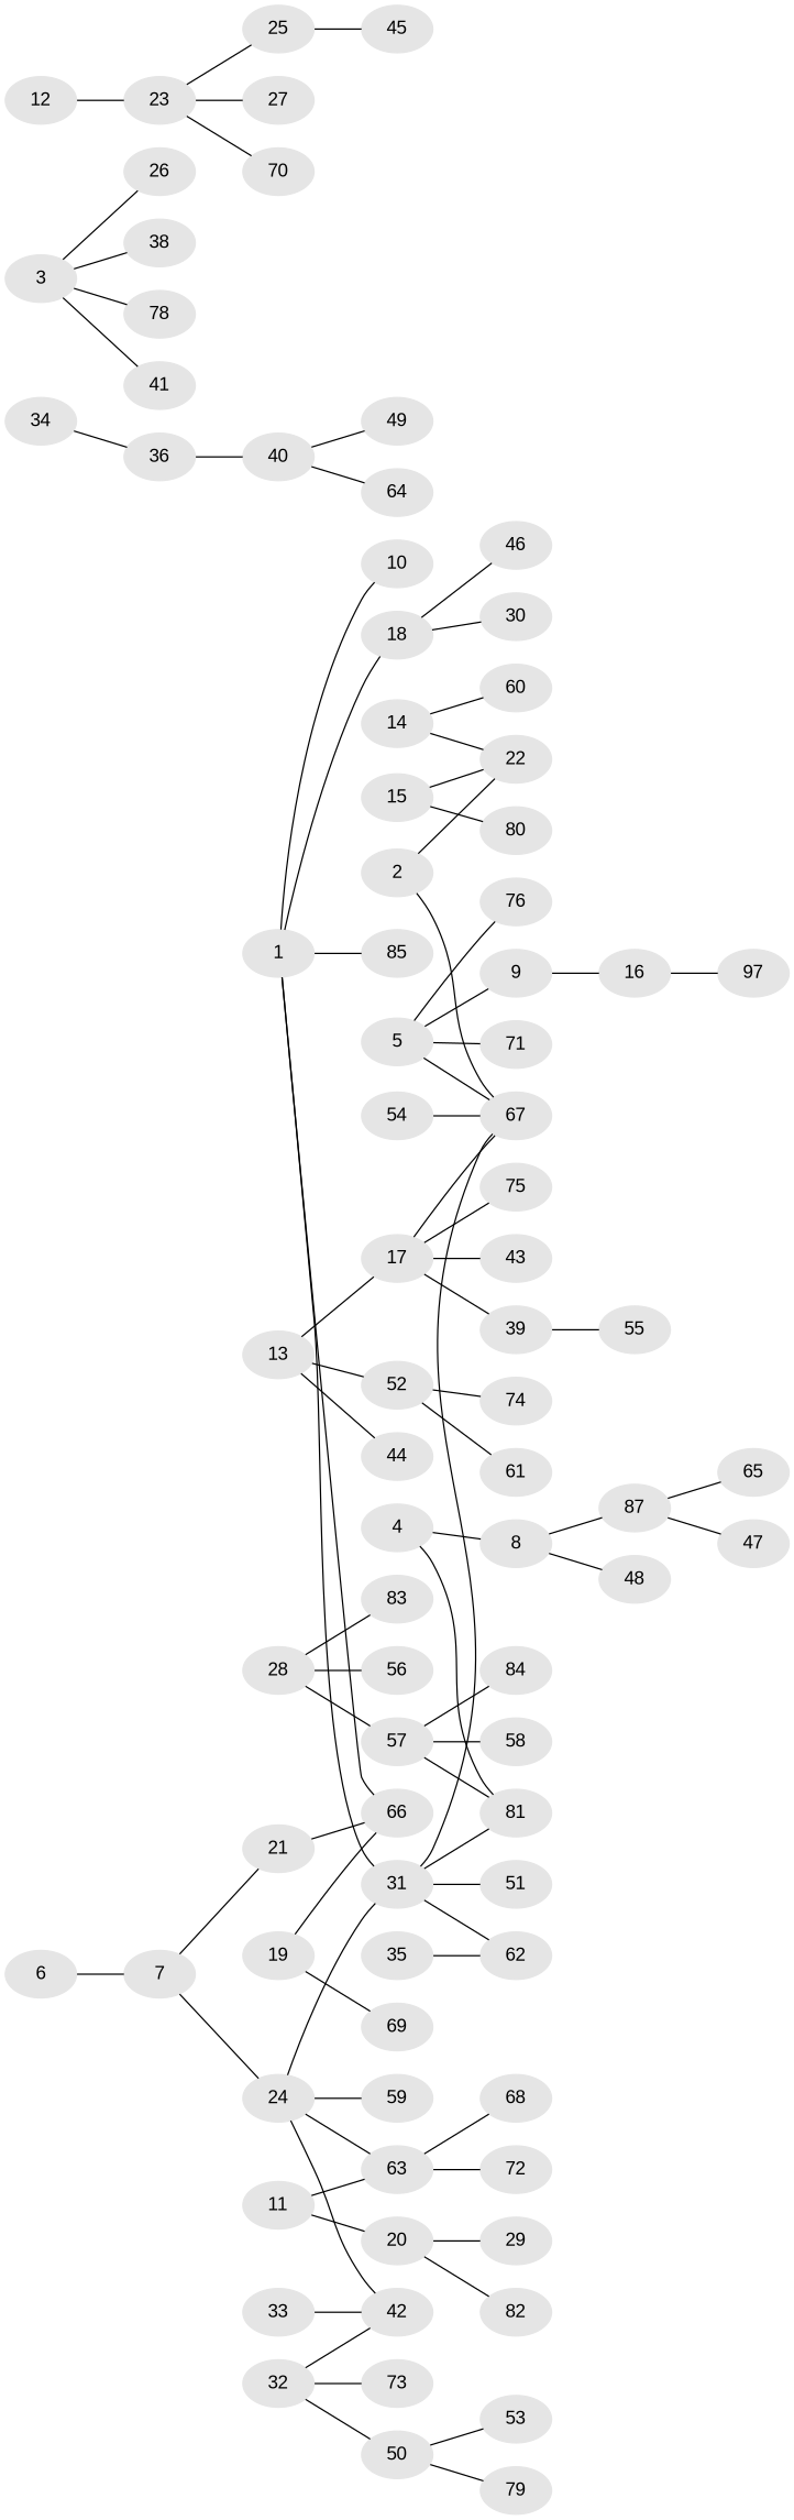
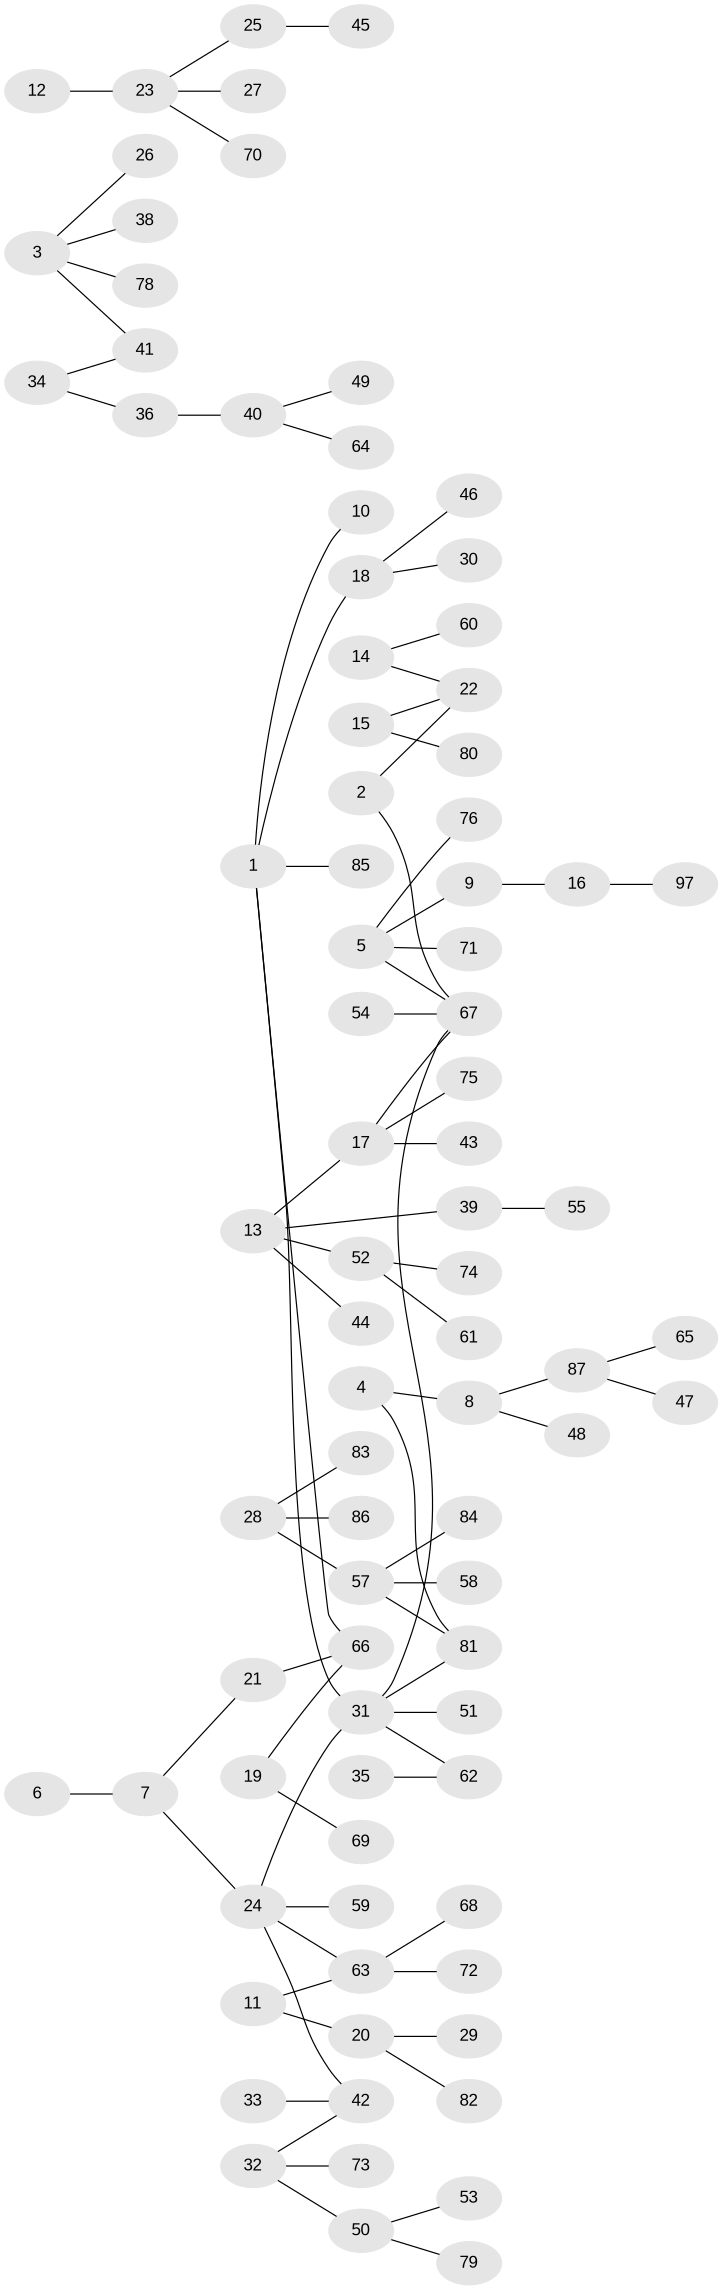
  graph {
    fontname="Liberation Sans"
    rankdir=LR
    node [color=gray90 fontname="Liberation Sans" style=filled]
    edge [fontname="Liberation Sans" weight=1.0]
    1
    10
    18
    31
    66
    85
    30
    46
    67
    81
    51
    62
    2
    22
    3
    26
    38
    41
    78
    4
    8
    n22 [label=87]
    48
    5
    9
    71
    76
    16
    6
    7
    21
    24
    63
    42
    59
    47
    65
    n38 [label=97]
    11
    20
    29
    82
    68
    72
    12
    23
    25
    27
    70
    13
    17
    39
    44
    52
    43
    75
    55
    61
    74
    14
    60
    15
    80
    19
    69
    45
    28
-   56
+   56 [label=86]
    57
    83
    58
    84
    32
    50
    73
    53
    79
    33
    34
    36
    40
    35
    49
    64
    54
    1 -- 10
    1 -- 18
    1 -- 31
    1 -- 66
    1 -- 85
    18 -- 30
    18 -- 46
    31 -- 67
    31 -- 81
    31 -- 51
    31 -- 62
    2 -- 67
    2 -- 22
    3 -- 26
    3 -- 38
    3 -- 41
    3 -- 78
    4 -- 81
    4 -- 8
    8 -- n22
    8 -- 48
    n22 -- 47
    n22 -- 65
    5 -- 67
    5 -- 9
    5 -- 71
    5 -- 76
    9 -- 16
    16 -- n38
    6 -- 7
    7 -- 21
    7 -- 24
    21 -- 66
    24 -- 31
    24 -- 63
    24 -- 42
    24 -- 59
    63 -- 68
    63 -- 72
    11 -- 63
    11 -- 20
    20 -- 29
    20 -- 82
    12 -- 23
    23 -- 25
    23 -- 27
    23 -- 70
    25 -- 45
    13 -- 17
-   17 -- 39
+   13 -- 39
    13 -- 44
    13 -- 52
    17 -- 67
    17 -- 43
    17 -- 75
    39 -- 55
    52 -- 61
    52 -- 74
    14 -- 22
    14 -- 60
    15 -- 22
    15 -- 80
    19 -- 66
    19 -- 69
    28 -- 56
    28 -- 57
    28 -- 83
    57 -- 81
    57 -- 58
    57 -- 84
    32 -- 42
    32 -- 50
    32 -- 73
    50 -- 53
    50 -- 79
    33 -- 42
+   34 -- 41
    34 -- 36
    36 -- 40
    40 -- 49
    40 -- 64
    35 -- 62
    54 -- 67
  }
